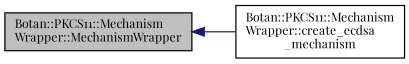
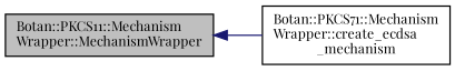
  digraph {
    rankdir=LR
    fontname="Playfair Display"
    node [color=black fontname="Playfair Display" fontsize=10 shape=record style=filled]
    n1 [fillcolor=grey75 fontcolor=black height=0.2 label="Botan::PKCS11::Mechanism\lWrapper::MechanismWrapper" width=0.4]
-   n2 [fillcolor=white height=0.2 label="Botan::PKCS11::Mechanism\lWrapper::create_ecdsa\l_mechanism" width=0.4]
+   n2 [fillcolor=white height=0.2 label="Botan::PKCS71::Mechanism\lWrapper::create_ecdsa\l_mechanism" width=0.4]
    n1 -> n2 [color=midnightblue dir=back fontname="Playfair Display" fontsize=10 labelfontname=Helvetica labelfontsize=10 style=solid]
  }
